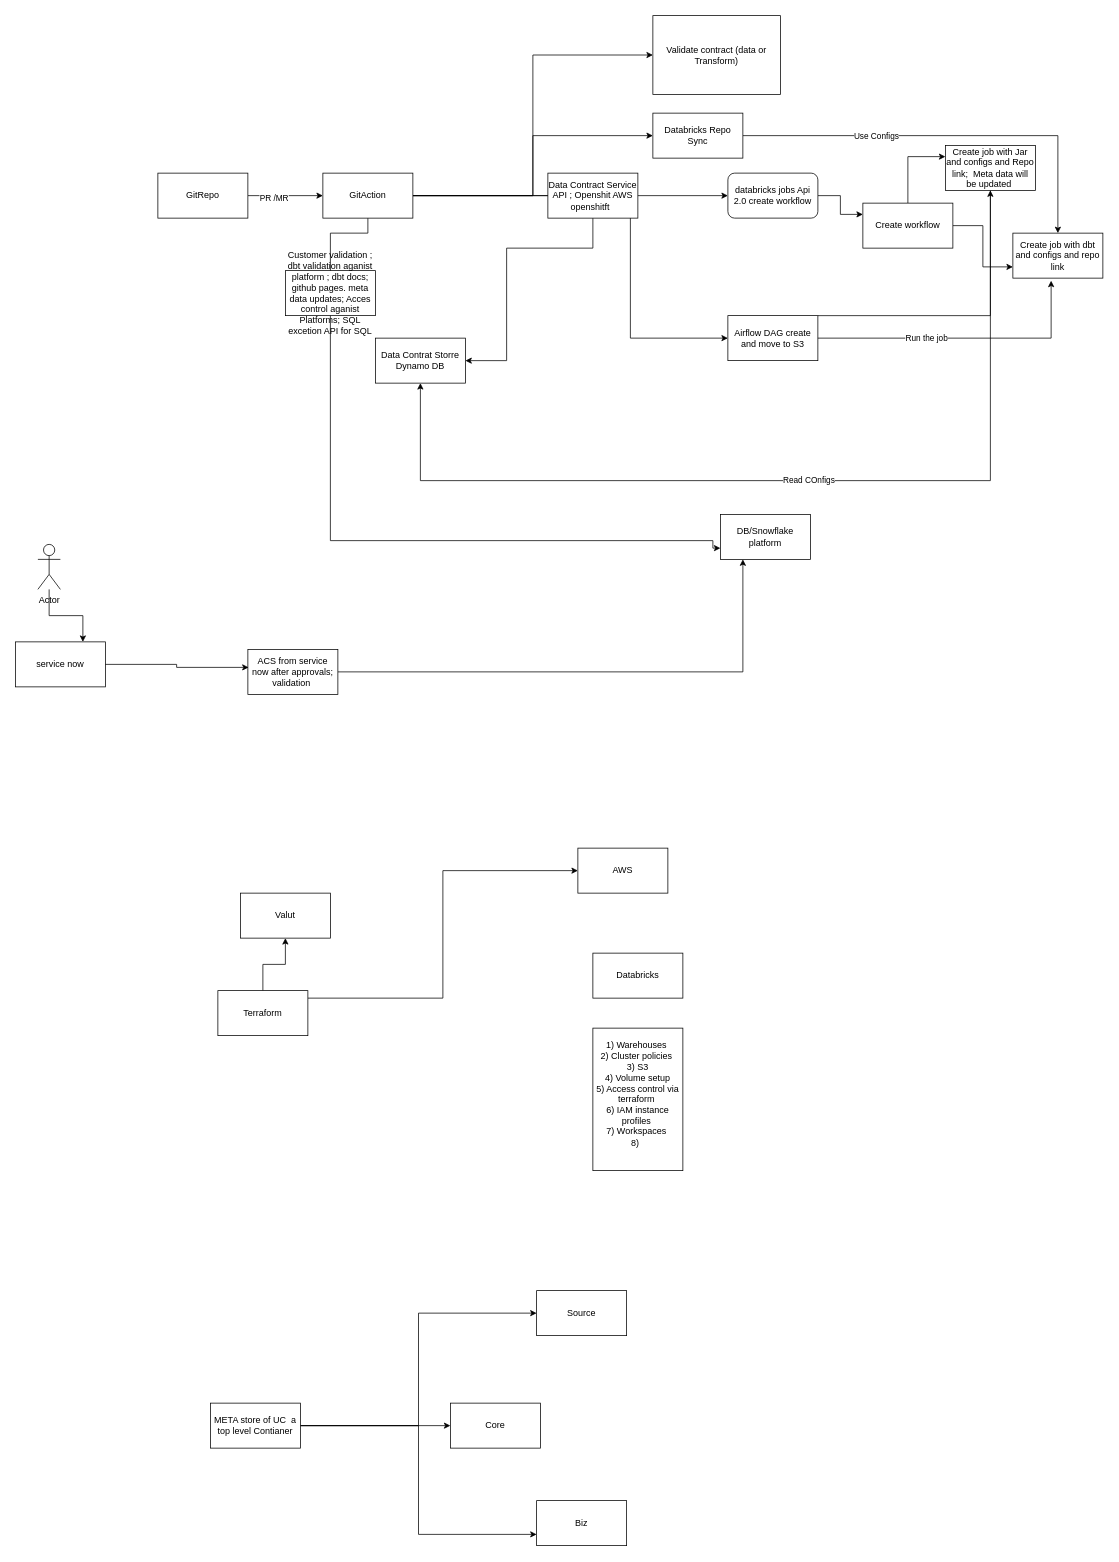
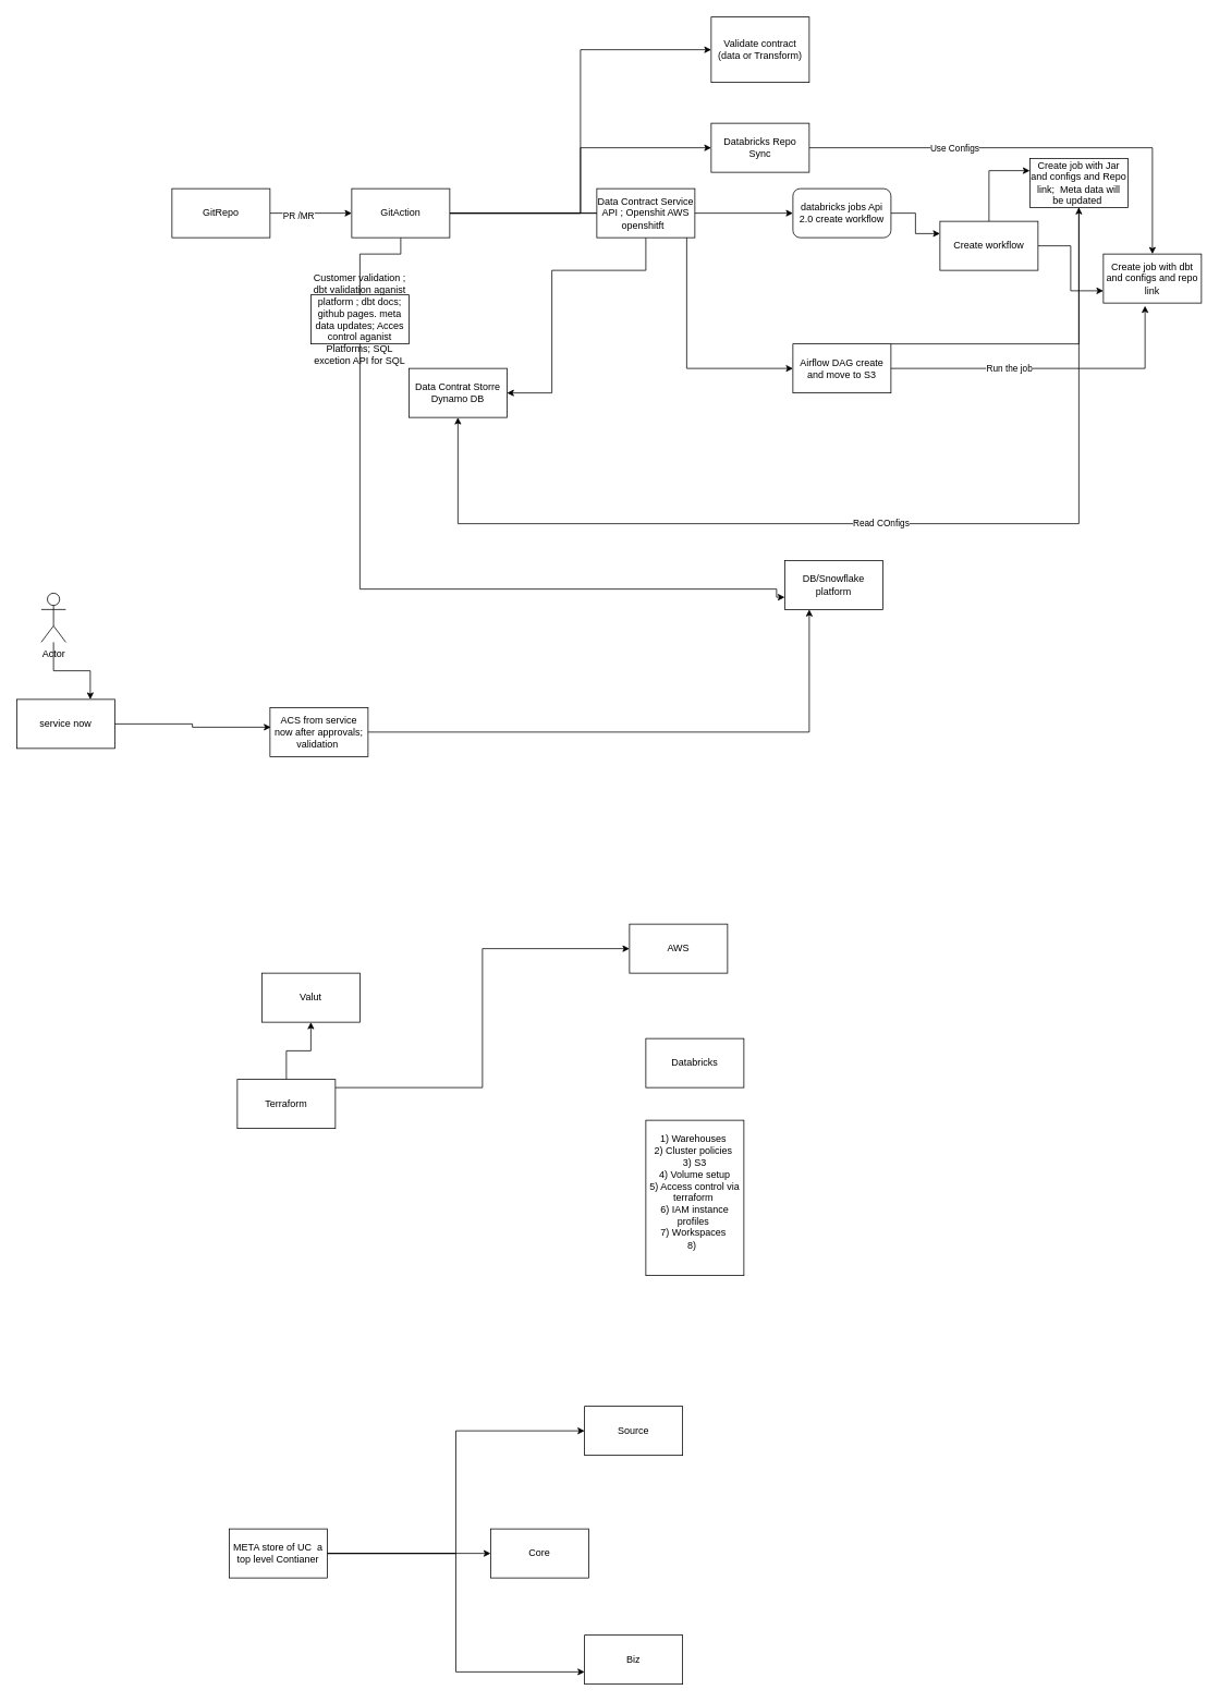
  <mxCell id="0" />
  <mxCell id="1" parent="0" />
  <mxCell id="2" style="edgeStyle=orthogonalEdgeStyle;rounded=0;orthogonalLoop=1;jettySize=auto;html=1;entryX=0;entryY=0.5;entryDx=0;entryDy=0;" parent="1" source="4" target="10" edge="1"><mxGeometry relative="1" as="geometry" /></mxCell>
  <mxCell id="3" value="PR /MR" style="edgeLabel;html=1;align=center;verticalAlign=middle;resizable=0;points=[];" parent="2" vertex="1" connectable="0"><mxGeometry x="-0.322" y="-2" relative="1" as="geometry"><mxPoint y="1" as="offset" /></mxGeometry></mxCell>
  <mxCell id="4" value="GitRepo" style="rounded=0;whiteSpace=wrap;html=1;" parent="1" vertex="1"><mxGeometry x="210" y="230" width="120" height="60" as="geometry" /></mxCell>
  <mxCell id="5" style="edgeStyle=orthogonalEdgeStyle;rounded=0;orthogonalLoop=1;jettySize=auto;html=1;entryX=0;entryY=0.5;entryDx=0;entryDy=0;" parent="1" source="10" target="11" edge="1"><mxGeometry relative="1" as="geometry" /></mxCell>
  <mxCell id="6" style="edgeStyle=orthogonalEdgeStyle;rounded=0;orthogonalLoop=1;jettySize=auto;html=1;entryX=0;entryY=0.5;entryDx=0;entryDy=0;" parent="1" source="10" target="14" edge="1"><mxGeometry relative="1" as="geometry" /></mxCell>
  <mxCell id="7" style="edgeStyle=orthogonalEdgeStyle;rounded=0;orthogonalLoop=1;jettySize=auto;html=1;entryX=0;entryY=0.5;entryDx=0;entryDy=0;" parent="1" source="10" target="16" edge="1"><mxGeometry relative="1" as="geometry"><Array as="points"><mxPoint x="970" y="260" /></Array></mxGeometry></mxCell>
  <mxCell id="8" style="edgeStyle=orthogonalEdgeStyle;rounded=0;orthogonalLoop=1;jettySize=auto;html=1;entryX=0;entryY=0.5;entryDx=0;entryDy=0;" parent="1" source="10" target="18" edge="1"><mxGeometry relative="1" as="geometry"><Array as="points"><mxPoint x="840" y="260" /><mxPoint x="840" y="450" /></Array></mxGeometry></mxCell>
  <mxCell id="9" style="edgeStyle=orthogonalEdgeStyle;rounded=0;orthogonalLoop=1;jettySize=auto;html=1;exitX=0.5;exitY=1;exitDx=0;exitDy=0;entryX=0;entryY=0.75;entryDx=0;entryDy=0;" parent="1" source="10" target="31" edge="1"><mxGeometry relative="1" as="geometry"><mxPoint x="500" y="310" as="sourcePoint" /><mxPoint x="960" y="760" as="targetPoint" /><Array as="points"><mxPoint x="490" y="310" /><mxPoint x="440" y="310" /><mxPoint x="440" y="720" /><mxPoint x="950" y="720" /><mxPoint x="950" y="730" /></Array></mxGeometry></mxCell>
  <mxCell id="10" value="GitAction" style="rounded=0;whiteSpace=wrap;html=1;" parent="1" vertex="1"><mxGeometry x="430" y="230" width="120" height="60" as="geometry" /></mxCell>
- <mxCell id="11" value="Validate contract (data or Transform)" style="rounded=0;whiteSpace=wrap;html=1;" parent="1" vertex="1"><mxGeometry x="870" y="20" width="170" height="105" as="geometry" /></mxCell>
+ <mxCell id="11" value="Validate contract (data or Transform)" style="rounded=0;whiteSpace=wrap;html=1;" parent="1" vertex="1"><mxGeometry x="870" y="20" width="120" height="80" as="geometry" /></mxCell>
  <mxCell id="12" style="edgeStyle=orthogonalEdgeStyle;rounded=0;orthogonalLoop=1;jettySize=auto;html=1;" parent="1" source="14" target="25" edge="1"><mxGeometry relative="1" as="geometry" /></mxCell>
  <mxCell id="13" value="Use Configs" style="edgeLabel;html=1;align=center;verticalAlign=middle;resizable=0;points=[];" parent="12" vertex="1" connectable="0"><mxGeometry x="-0.356" relative="1" as="geometry"><mxPoint as="offset" /></mxGeometry></mxCell>
  <mxCell id="14" value="Databricks Repo Sync" style="rounded=0;whiteSpace=wrap;html=1;" parent="1" vertex="1"><mxGeometry x="870" y="150" width="120" height="60" as="geometry" /></mxCell>
  <mxCell id="15" style="edgeStyle=orthogonalEdgeStyle;rounded=0;orthogonalLoop=1;jettySize=auto;html=1;entryX=0;entryY=0.25;entryDx=0;entryDy=0;" parent="1" source="16" target="21" edge="1"><mxGeometry relative="1" as="geometry" /></mxCell>
  <mxCell id="16" value="databricks jobs Api 2.0 create workflow" style="rounded=1;whiteSpace=wrap;html=1;" parent="1" vertex="1"><mxGeometry x="970" y="230" width="120" height="60" as="geometry" /></mxCell>
  <mxCell id="17" style="edgeStyle=orthogonalEdgeStyle;rounded=0;orthogonalLoop=1;jettySize=auto;html=1;entryX=0.5;entryY=1;entryDx=0;entryDy=0;" parent="1" source="18" target="24" edge="1"><mxGeometry relative="1" as="geometry"><Array as="points"><mxPoint x="1320" y="420" /></Array></mxGeometry></mxCell>
  <mxCell id="18" value="Airflow DAG create and move to S3" style="rounded=0;whiteSpace=wrap;html=1;" parent="1" vertex="1"><mxGeometry x="970" y="420" width="120" height="60" as="geometry" /></mxCell>
  <mxCell id="19" style="edgeStyle=orthogonalEdgeStyle;rounded=0;orthogonalLoop=1;jettySize=auto;html=1;entryX=0;entryY=0.25;entryDx=0;entryDy=0;" parent="1" source="21" target="24" edge="1"><mxGeometry relative="1" as="geometry" /></mxCell>
  <mxCell id="20" style="edgeStyle=orthogonalEdgeStyle;rounded=0;orthogonalLoop=1;jettySize=auto;html=1;entryX=0;entryY=0.75;entryDx=0;entryDy=0;" parent="1" source="21" target="25" edge="1"><mxGeometry relative="1" as="geometry" /></mxCell>
  <mxCell id="21" value="Create workflow" style="rounded=0;whiteSpace=wrap;html=1;" parent="1" vertex="1"><mxGeometry x="1150" y="270" width="120" height="60" as="geometry" /></mxCell>
  <mxCell id="22" style="edgeStyle=orthogonalEdgeStyle;rounded=0;orthogonalLoop=1;jettySize=auto;html=1;" parent="1" source="24" target="30" edge="1"><mxGeometry relative="1" as="geometry"><Array as="points"><mxPoint x="1320" y="640" /><mxPoint x="560" y="640" /></Array></mxGeometry></mxCell>
  <mxCell id="23" value="Read COnfigs" style="edgeLabel;html=1;align=center;verticalAlign=middle;resizable=0;points=[];" parent="22" vertex="1" connectable="0"><mxGeometry x="-0.013" y="-1" relative="1" as="geometry"><mxPoint as="offset" /></mxGeometry></mxCell>
  <mxCell id="24" value="Create job with Jar and configs and Repo link;&amp;nbsp; Meta data will be updated&amp;nbsp;" style="rounded=0;whiteSpace=wrap;html=1;" parent="1" vertex="1"><mxGeometry x="1260" y="193" width="120" height="60" as="geometry" /></mxCell>
  <mxCell id="25" value="Create job with dbt and configs and repo link" style="rounded=0;whiteSpace=wrap;html=1;" parent="1" vertex="1"><mxGeometry x="1350" y="310" width="120" height="60" as="geometry" /></mxCell>
  <mxCell id="26" style="edgeStyle=orthogonalEdgeStyle;rounded=0;orthogonalLoop=1;jettySize=auto;html=1;entryX=0.425;entryY=1.058;entryDx=0;entryDy=0;entryPerimeter=0;" parent="1" source="18" target="25" edge="1"><mxGeometry relative="1" as="geometry" /></mxCell>
  <mxCell id="27" value="Run the job" style="edgeLabel;html=1;align=center;verticalAlign=middle;resizable=0;points=[];" parent="26" vertex="1" connectable="0"><mxGeometry x="-0.257" y="2" relative="1" as="geometry"><mxPoint y="1" as="offset" /></mxGeometry></mxCell>
  <mxCell id="28" style="edgeStyle=orthogonalEdgeStyle;rounded=0;orthogonalLoop=1;jettySize=auto;html=1;entryX=1;entryY=0.5;entryDx=0;entryDy=0;" parent="1" source="29" target="30" edge="1"><mxGeometry relative="1" as="geometry"><Array as="points"><mxPoint x="790" y="330" /><mxPoint x="675" y="330" /><mxPoint x="675" y="480" /></Array></mxGeometry></mxCell>
  <mxCell id="29" value="Data Contract Service API ; Openshit AWS openshitft&amp;nbsp;&amp;nbsp;" style="rounded=0;whiteSpace=wrap;html=1;" parent="1" vertex="1"><mxGeometry x="730" y="230" width="120" height="60" as="geometry" /></mxCell>
  <mxCell id="30" value="Data Contrat Storre Dynamo DB" style="rounded=0;whiteSpace=wrap;html=1;" parent="1" vertex="1"><mxGeometry x="500" y="450" width="120" height="60" as="geometry" /></mxCell>
  <mxCell id="31" value="DB/Snowflake platform" style="rounded=0;whiteSpace=wrap;html=1;" parent="1" vertex="1"><mxGeometry x="960" y="685" width="120" height="60" as="geometry" /></mxCell>
  <mxCell id="32" value="Customer validation ; dbt validation aganist platform ; dbt docs; github pages. meta data updates; Acces control aganist Platforms; SQL excetion API for SQL" style="rounded=0;whiteSpace=wrap;html=1;" parent="1" vertex="1"><mxGeometry x="380" y="360" width="120" height="60" as="geometry" /></mxCell>
  <mxCell id="33" style="edgeStyle=orthogonalEdgeStyle;rounded=0;orthogonalLoop=1;jettySize=auto;html=1;entryX=0.5;entryY=1;entryDx=0;entryDy=0;" edge="1" parent="1" source="35" target="44"><mxGeometry relative="1" as="geometry" /></mxCell>
  <mxCell id="34" style="edgeStyle=orthogonalEdgeStyle;rounded=0;orthogonalLoop=1;jettySize=auto;html=1;entryX=0;entryY=0.5;entryDx=0;entryDy=0;" edge="1" parent="1" source="35" target="45"><mxGeometry relative="1" as="geometry"><Array as="points"><mxPoint x="590" y="1330" /><mxPoint x="590" y="1160" /></Array></mxGeometry></mxCell>
  <mxCell id="35" value="Terraform" style="rounded=0;whiteSpace=wrap;html=1;" parent="1" vertex="1"><mxGeometry x="290" y="1320" width="120" height="60" as="geometry" /></mxCell>
  <mxCell id="36" value="Databricks" style="rounded=0;whiteSpace=wrap;html=1;" parent="1" vertex="1"><mxGeometry x="790" y="1270" width="120" height="60" as="geometry" /></mxCell>
  <mxCell id="37" value="1) Warehouses&amp;nbsp;&lt;div&gt;2) Cluster policies&amp;nbsp;&lt;/div&gt;&lt;div&gt;3) S3&lt;/div&gt;&lt;div&gt;4) Volume setup&lt;/div&gt;&lt;div&gt;5) Access control via terraform&amp;nbsp;&lt;/div&gt;&lt;div&gt;6) IAM instance profiles&amp;nbsp;&lt;/div&gt;&lt;div&gt;7) Workspaces&amp;nbsp;&lt;/div&gt;&lt;div&gt;8)&amp;nbsp;&amp;nbsp;&lt;/div&gt;&lt;div&gt;&lt;br&gt;&lt;/div&gt;" style="rounded=0;whiteSpace=wrap;html=1;" parent="1" vertex="1"><mxGeometry x="790" y="1370" width="120" height="190" as="geometry" /></mxCell>
  <mxCell id="38" style="edgeStyle=orthogonalEdgeStyle;rounded=0;orthogonalLoop=1;jettySize=auto;html=1;entryX=0.25;entryY=1;entryDx=0;entryDy=0;" parent="1" source="39" target="31" edge="1"><mxGeometry relative="1" as="geometry" /></mxCell>
  <mxCell id="39" value="ACS from service now after approvals; validation&amp;nbsp;" style="rounded=0;whiteSpace=wrap;html=1;" parent="1" vertex="1"><mxGeometry x="330" y="865" width="120" height="60" as="geometry" /></mxCell>
  <mxCell id="40" value="service now" style="rounded=0;whiteSpace=wrap;html=1;" parent="1" vertex="1"><mxGeometry x="20" y="855" width="120" height="60" as="geometry" /></mxCell>
  <mxCell id="41" style="edgeStyle=orthogonalEdgeStyle;rounded=0;orthogonalLoop=1;jettySize=auto;html=1;entryX=0.75;entryY=0;entryDx=0;entryDy=0;" parent="1" source="42" target="40" edge="1"><mxGeometry relative="1" as="geometry" /></mxCell>
  <mxCell id="42" value="Actor" style="shape=umlActor;verticalLabelPosition=bottom;verticalAlign=top;html=1;outlineConnect=0;" parent="1" vertex="1"><mxGeometry x="50" y="725" width="30" height="60" as="geometry" /></mxCell>
  <mxCell id="43" style="edgeStyle=orthogonalEdgeStyle;rounded=0;orthogonalLoop=1;jettySize=auto;html=1;entryX=0.008;entryY=0.4;entryDx=0;entryDy=0;entryPerimeter=0;" parent="1" source="40" target="39" edge="1"><mxGeometry relative="1" as="geometry" /></mxCell>
  <mxCell id="44" value="Valut" style="rounded=0;whiteSpace=wrap;html=1;" vertex="1" parent="1"><mxGeometry x="320" y="1190" width="120" height="60" as="geometry" /></mxCell>
  <mxCell id="45" value="AWS" style="rounded=0;whiteSpace=wrap;html=1;" vertex="1" parent="1"><mxGeometry x="770" y="1130" width="120" height="60" as="geometry" /></mxCell>
  <mxCell id="46" value="Source" style="rounded=0;whiteSpace=wrap;html=1;" vertex="1" parent="1"><mxGeometry x="715" y="1720" width="120" height="60" as="geometry" /></mxCell>
  <mxCell id="47" value="Core" style="rounded=0;whiteSpace=wrap;html=1;" vertex="1" parent="1"><mxGeometry x="600" y="1870" width="120" height="60" as="geometry" /></mxCell>
  <mxCell id="48" value="Biz" style="rounded=0;whiteSpace=wrap;html=1;" vertex="1" parent="1"><mxGeometry x="715" y="2000" width="120" height="60" as="geometry" /></mxCell>
  <mxCell id="49" style="edgeStyle=orthogonalEdgeStyle;rounded=0;orthogonalLoop=1;jettySize=auto;html=1;entryX=0;entryY=0.5;entryDx=0;entryDy=0;" edge="1" parent="1" source="52" target="46"><mxGeometry relative="1" as="geometry" /></mxCell>
  <mxCell id="50" style="edgeStyle=orthogonalEdgeStyle;rounded=0;orthogonalLoop=1;jettySize=auto;html=1;" edge="1" parent="1" source="52" target="47"><mxGeometry relative="1" as="geometry" /></mxCell>
  <mxCell id="51" style="edgeStyle=orthogonalEdgeStyle;rounded=0;orthogonalLoop=1;jettySize=auto;html=1;entryX=0;entryY=0.75;entryDx=0;entryDy=0;" edge="1" parent="1" source="52" target="48"><mxGeometry relative="1" as="geometry" /></mxCell>
  <mxCell id="52" value="META store of UC&amp;nbsp; a top level Contianer" style="rounded=0;whiteSpace=wrap;html=1;" vertex="1" parent="1"><mxGeometry x="280" y="1870" width="120" height="60" as="geometry" /></mxCell>
